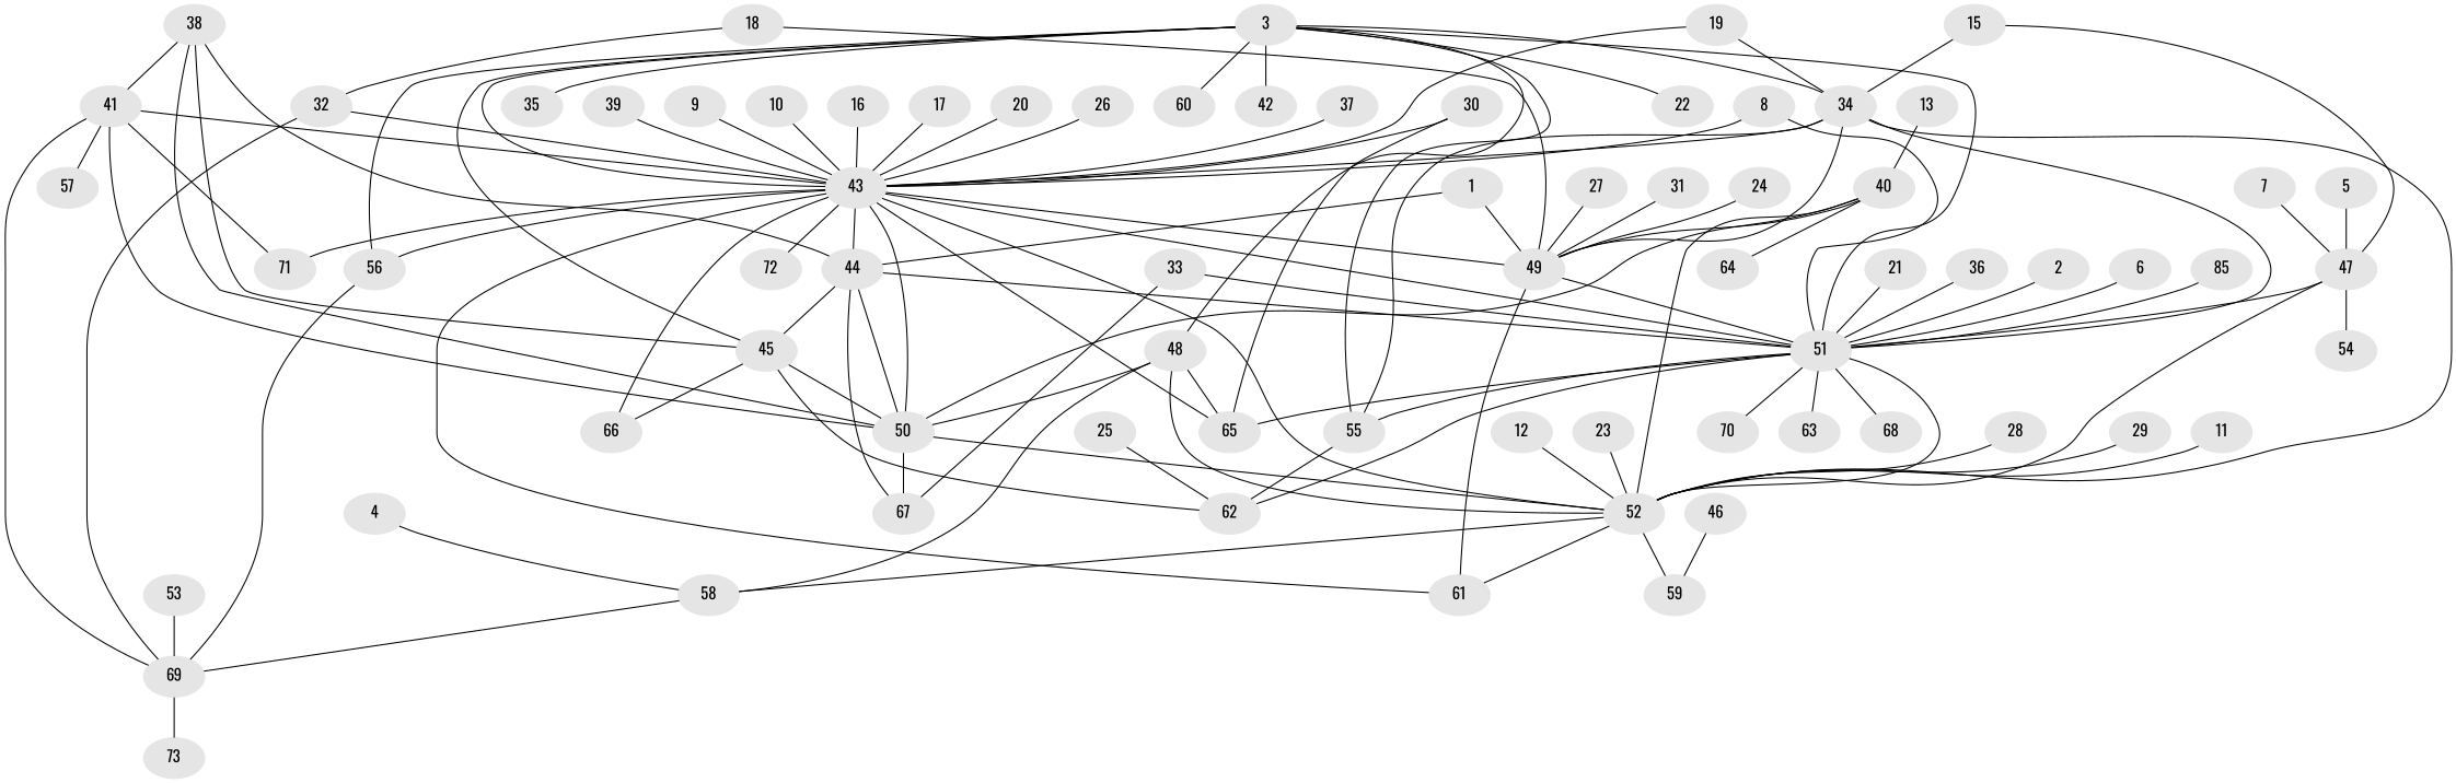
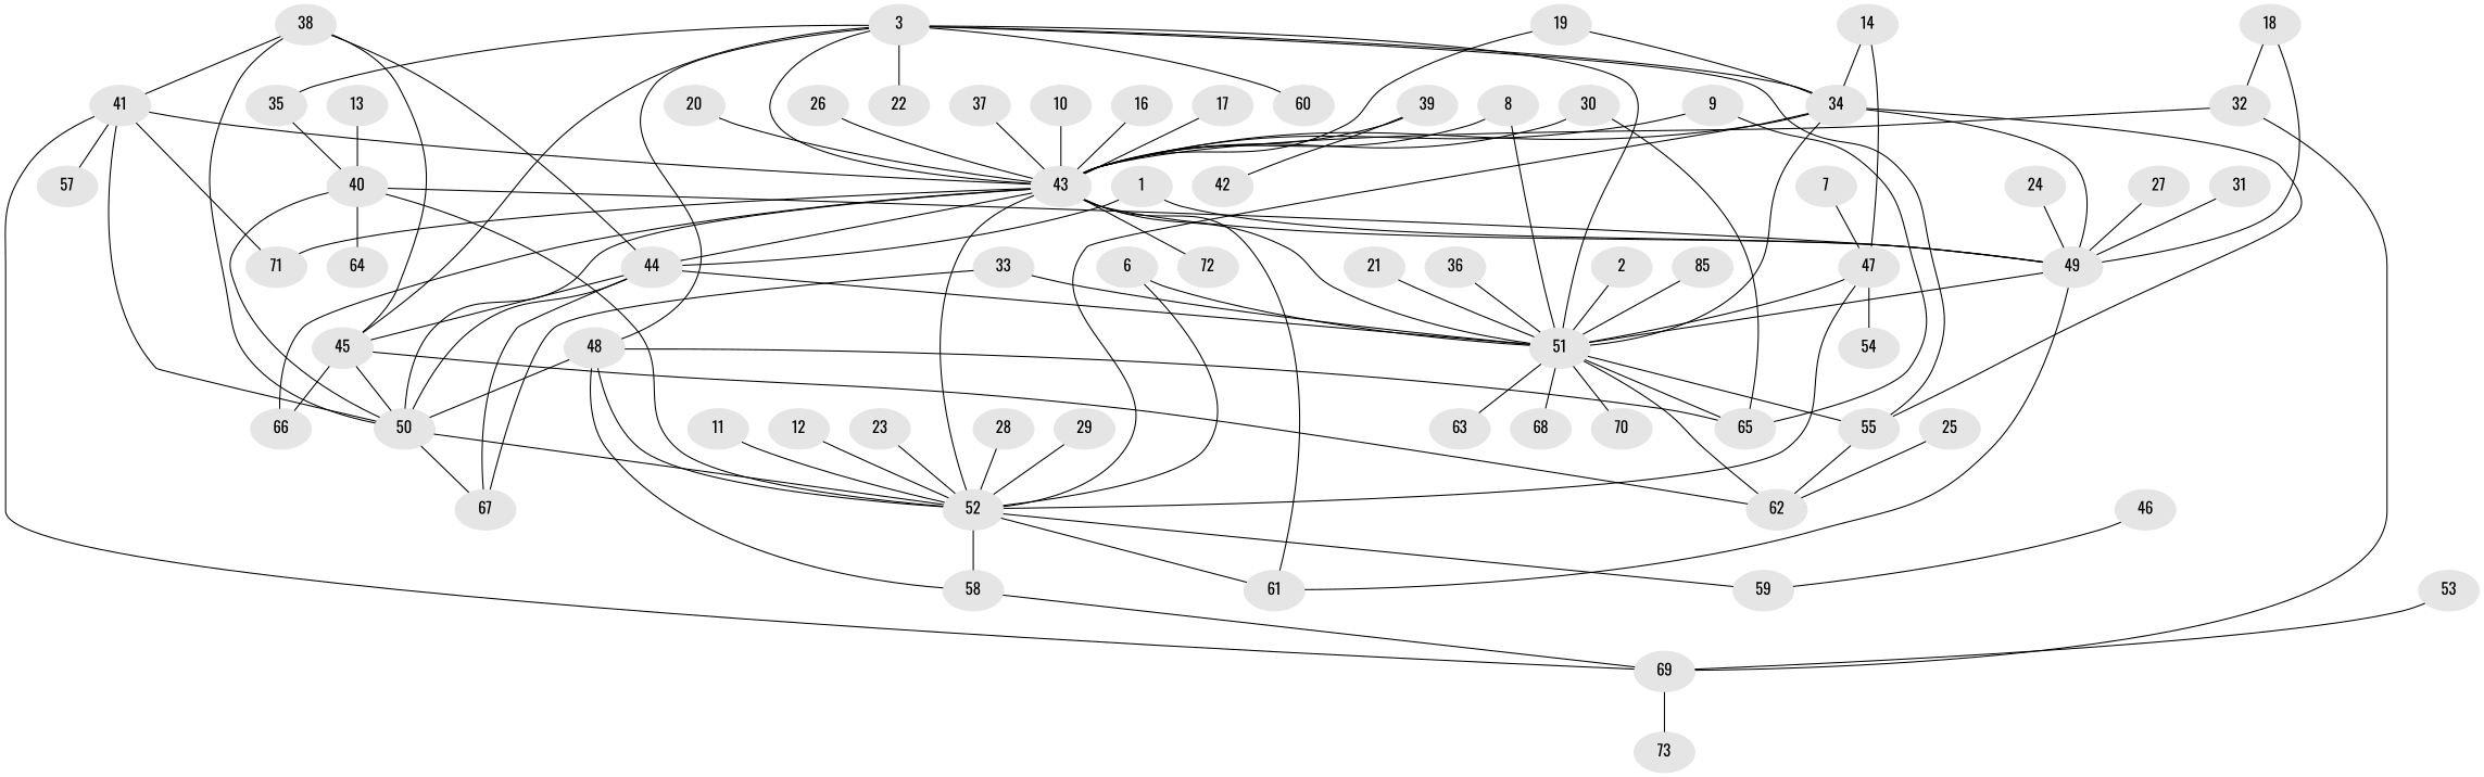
  graph {
    fontname=Oswald
    node [color=gray90 fontname=Oswald style=filled]
    edge [fontname=Oswald weight=1.0]
    1
    44
    49
    43
    51
-   56
    52
    65
    50
    71
    61
    66
    72
    45
    67
    2
    55
    62
    63
    68
    70
    3
    22
    34
    35
    48
    60
    40
    58
    69
-   4
-   5
    47
    54
    6
    7
    8
    9
    10
    11
    59
    12
    13
    64
-   14 [label=15]
+   14
    n46 [label=85]
    16
    17
    18
    32
    19
    20
    21
    23
    24
    25
    26
    27
    28
    29
    30
    31
    73
    33
    36
    37
    38
    41
    57
    39
    42
    46
    53
    1 -- 44
    1 -- 49
    44 -- 51
    44 -- 50
    44 -- 45 [weight=2.0]
    44 -- 67
    49 -- 51
    49 -- 61
    43 -- 44 [weight=2.0]
    43 -- 49
    43 -- 51
-   43 -- 56
    43 -- 52
-   43 -- 65 [weight=2.0]
+   9 -- 65 [weight=2.0]
    43 -- 50
    43 -- 71
    43 -- 61
    43 -- 66
    43 -- 72
-   51 -- 52
+   6 -- 52
    51 -- 65
    51 -- 55
    51 -- 62
    51 -- 63
    51 -- 68
    51 -- 70
-   56 -- 69
    52 -- 61
    52 -- 58
    52 -- 59
    50 -- 52
    50 -- 67
    45 -- 50
    45 -- 66
    45 -- 62
    2 -- 51
    55 -- 62
    3 -- 43
    3 -- 51
-   3 -- 56
    3 -- 45
    3 -- 55
    3 -- 22
    3 -- 34
    3 -- 35
    3 -- 48
    3 -- 60
    34 -- 49
    34 -- 43
    34 -- 51
    34 -- 52
    34 -- 55
+   35 -- 40
    48 -- 52
    48 -- 65
    48 -- 50
    48 -- 58
    40 -- 49
    40 -- 52
    40 -- 50
    40 -- 64
    58 -- 69
    69 -- 73
-   4 -- 58
-   5 -- 47
    47 -- 51
    47 -- 52
    47 -- 54
    6 -- 51
    7 -- 47
    8 -- 43
    8 -- 51
    9 -- 43
    10 -- 43
    11 -- 52
    12 -- 52
    13 -- 40
    14 -- 34
    14 -- 47
    n46 -- 51
    16 -- 43
    17 -- 43
    18 -- 49
    18 -- 32
    32 -- 43
    32 -- 69
    19 -- 43
    19 -- 34
    20 -- 43
    21 -- 51
    23 -- 52
    24 -- 49
    25 -- 62
    26 -- 43
    27 -- 49
    28 -- 52
    29 -- 52
    30 -- 43
    30 -- 65
    31 -- 49
    33 -- 51
    33 -- 67
    36 -- 51
    37 -- 43
    38 -- 44
    38 -- 50
    38 -- 45
    38 -- 41
    41 -- 43 [weight=2.0]
    41 -- 50
    41 -- 71
    41 -- 69
    41 -- 57
    39 -- 43 [weight=2.0]
-   3 -- 42
+   39 -- 42
    46 -- 59
    53 -- 69
  }
